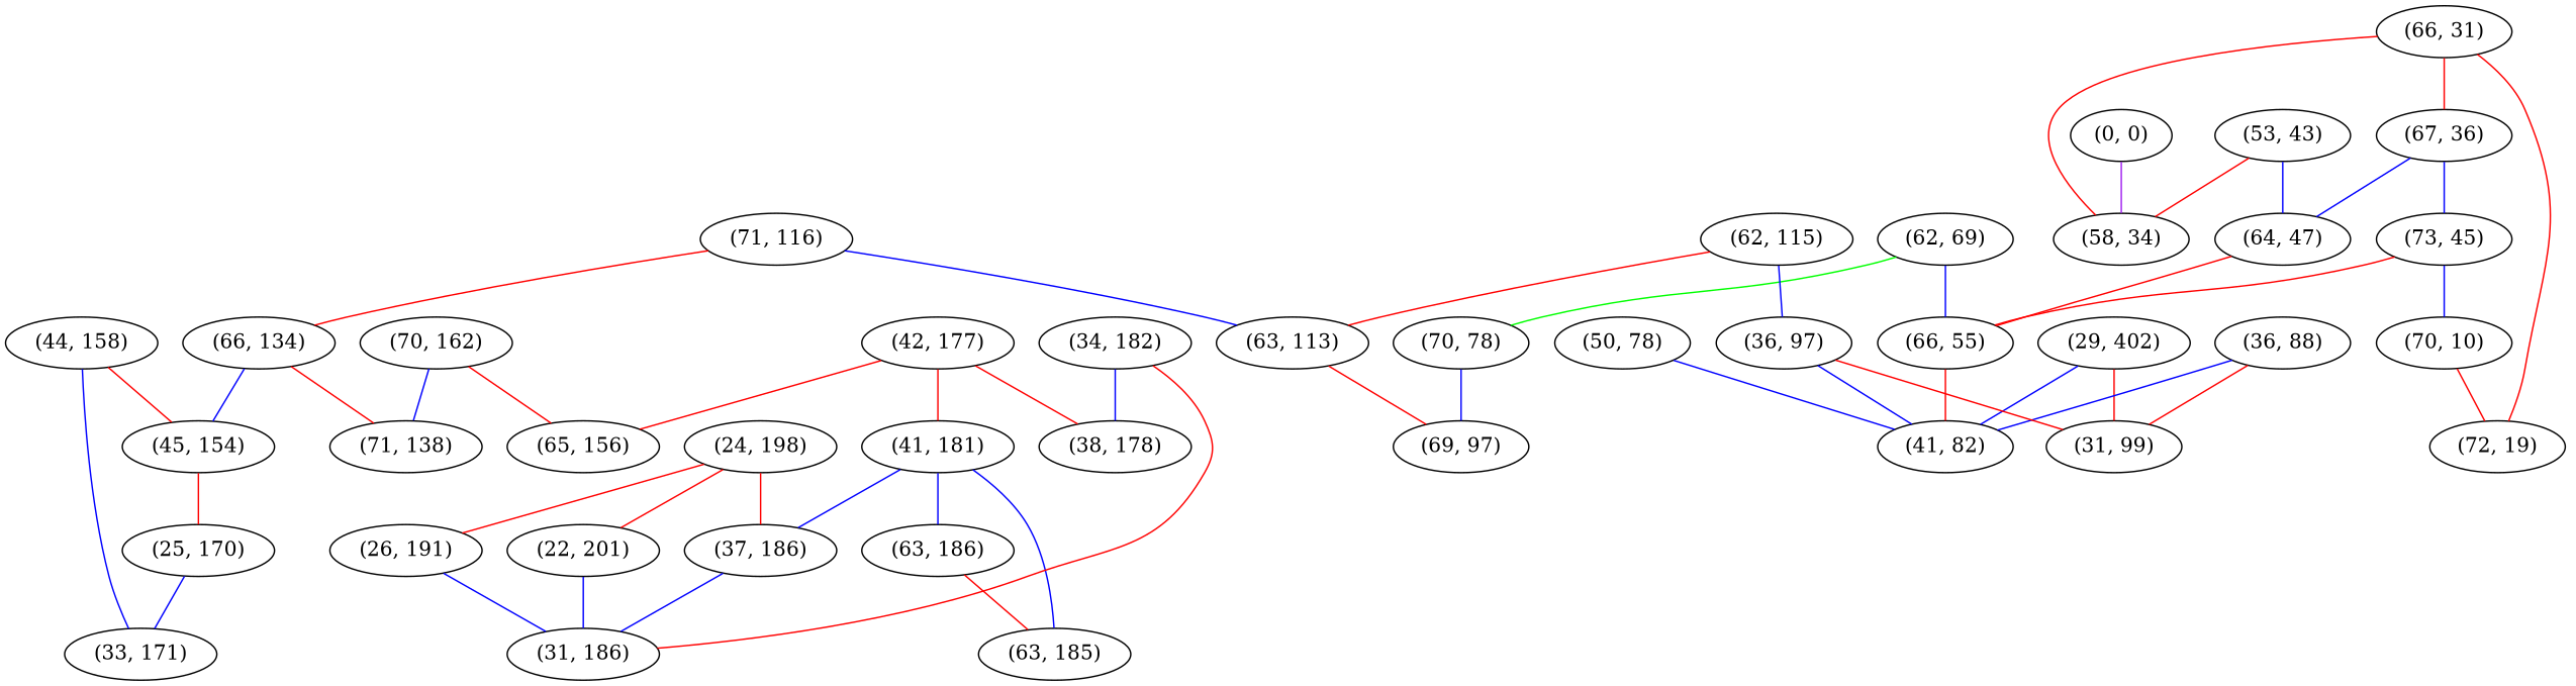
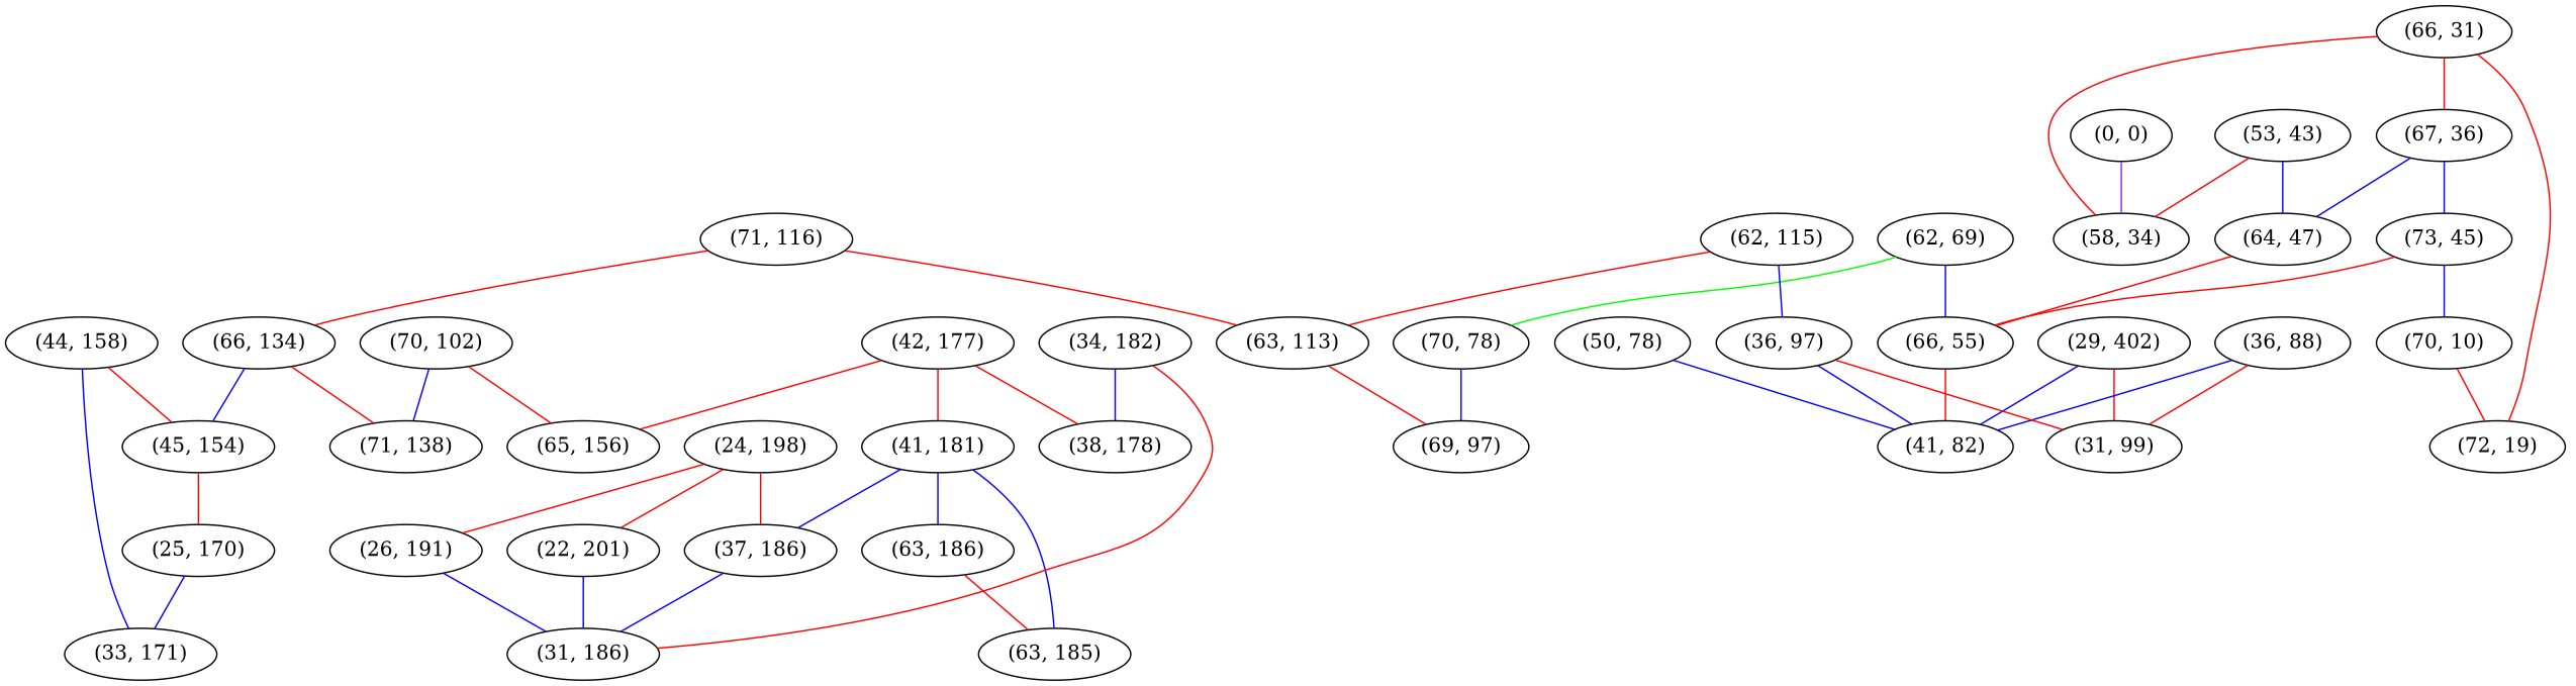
  graph {
    edge [color=red weight=1]
    "(71, 116)"
    "(66, 134)"
    "(63, 113)"
    "(45, 154)"
    "(71, 138)"
    "(69, 97)"
    n7 [label="(29, 402)"]
    "(41, 82)"
    "(31, 99)"
    "(25, 170)"
    "(42, 177)"
    "(41, 181)"
    "(65, 156)"
    "(38, 178)"
    "(37, 186)"
    "(63, 186)"
    "(63, 185)"
    "(66, 31)"
    "(67, 36)"
    "(72, 19)"
    "(58, 34)"
    "(64, 47)"
    "(73, 45)"
    "(24, 198)"
    "(26, 191)"
    "(22, 201)"
    "(31, 186)"
    "(53, 43)"
    "(66, 55)"
    "(33, 171)"
    "(44, 158)"
    "(62, 69)"
    "(70, 78)"
    "(36, 88)"
    "(70, 10)"
-   "(70, 162)"
+   "(70, 162)" [label="(70, 102)"]
    "(62, 115)"
    "(36, 97)"
    "(0, 0)"
    "(50, 78)"
    "(34, 182)"
    "(71, 116)" -- "(66, 134)"
-   "(71, 116)" -- "(63, 113)" [color=blue]
+   "(71, 116)" -- "(63, 113)"
    "(66, 134)" -- "(45, 154)" [color=blue]
    "(66, 134)" -- "(71, 138)"
    "(63, 113)" -- "(69, 97)"
    "(45, 154)" -- "(25, 170)"
    n7 -- "(41, 82)" [color=blue weight=3]
    n7 -- "(31, 99)"
    "(25, 170)" -- "(33, 171)" [color=blue weight=3]
    "(42, 177)" -- "(41, 181)"
    "(42, 177)" -- "(65, 156)"
    "(42, 177)" -- "(38, 178)"
    "(41, 181)" -- "(37, 186)" [color=blue weight=3]
    "(41, 181)" -- "(63, 186)" [color=blue weight=3]
    "(41, 181)" -- "(63, 185)" [color=blue weight=3]
    "(37, 186)" -- "(31, 186)" [color=blue weight=3]
    "(63, 186)" -- "(63, 185)"
    "(66, 31)" -- "(67, 36)"
    "(66, 31)" -- "(72, 19)"
    "(66, 31)" -- "(58, 34)"
    "(67, 36)" -- "(64, 47)" [color=blue weight=3]
    "(67, 36)" -- "(73, 45)" [color=blue weight=3]
    "(64, 47)" -- "(66, 55)"
    "(73, 45)" -- "(66, 55)"
    "(73, 45)" -- "(70, 10)" [color=blue weight=3]
    "(24, 198)" -- "(37, 186)"
    "(24, 198)" -- "(26, 191)"
    "(24, 198)" -- "(22, 201)"
    "(26, 191)" -- "(31, 186)" [color=blue weight=3]
    "(22, 201)" -- "(31, 186)" [color=blue weight=3]
    "(53, 43)" -- "(58, 34)"
    "(53, 43)" -- "(64, 47)" [color=blue weight=3]
    "(66, 55)" -- "(41, 82)"
    "(44, 158)" -- "(45, 154)"
    "(44, 158)" -- "(33, 171)" [color=blue weight=3]
    "(62, 69)" -- "(66, 55)" [color=blue weight=3]
    "(62, 69)" -- "(70, 78)" [color=green weight=2]
    "(70, 78)" -- "(69, 97)" [color=blue weight=3]
    "(36, 88)" -- "(41, 82)" [color=blue weight=3]
    "(36, 88)" -- "(31, 99)"
    "(70, 10)" -- "(72, 19)"
    "(70, 162)" -- "(71, 138)" [color=blue weight=3]
    "(70, 162)" -- "(65, 156)"
    "(62, 115)" -- "(63, 113)"
    "(62, 115)" -- "(36, 97)" [color=blue weight=3]
    "(36, 97)" -- "(41, 82)" [color=blue weight=3]
    "(36, 97)" -- "(31, 99)"
    "(0, 0)" -- "(58, 34)" [color=purple weight=4]
    "(50, 78)" -- "(41, 82)" [color=blue weight=3]
    "(34, 182)" -- "(38, 178)" [color=blue weight=3]
    "(34, 182)" -- "(31, 186)"
  }
